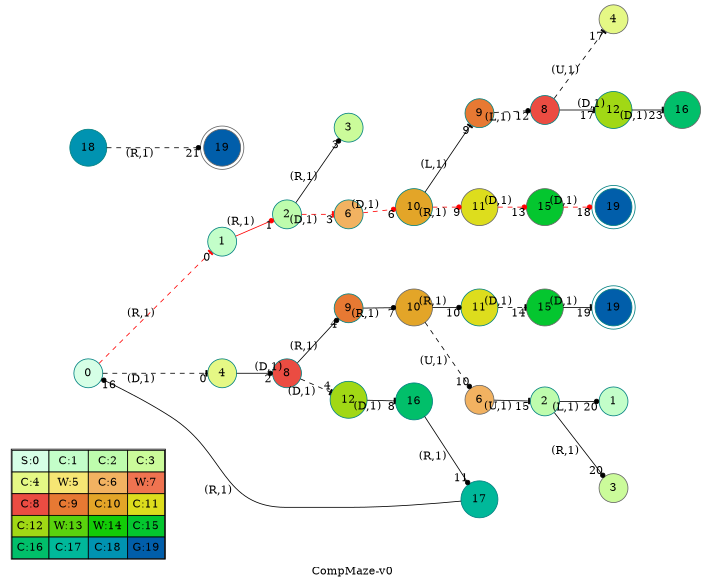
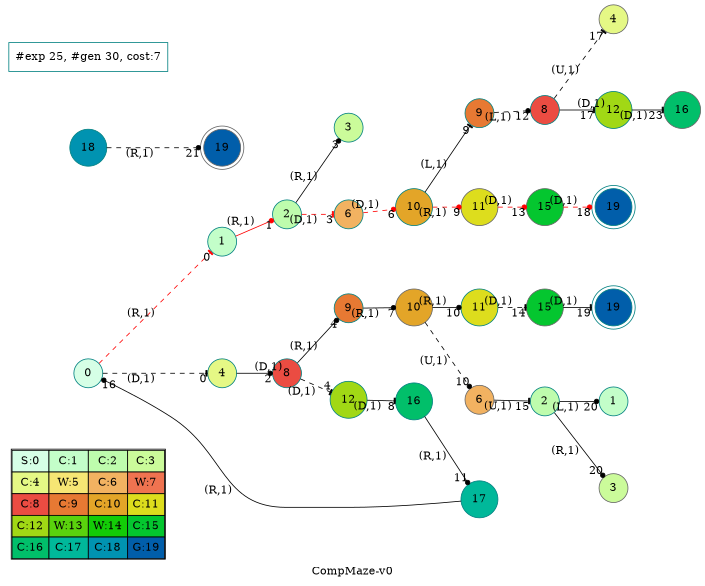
  digraph {
    label="CompMaze-v0"
    nodesep=1
    rankdir=LR
    ranksep=0.5
    node [shape=circle color=teal fillcolor="0.5745098  0.99315867 0.66454018 1.        " style=filled]
    edge [arrowhead=dot arrowsize=0.7 headlabel=0 style=solid xlabel="(D,1)"]
    n1 [label=<<table border="1" cellpadding="5" cellspacing="0" cellborder="1"><tr><td bgcolor="0.39803922 0.15947579 0.99679532 1.        ">S:0</td><td bgcolor="0.35098039 0.23194764 0.99315867 1.        ">C:1</td><td bgcolor="0.29607843 0.31486959 0.98720184 1.        ">C:2</td><td bgcolor="0.24901961 0.38410575 0.98063477 1.        ">C:3</td></tr><tr><td bgcolor="0.19411765 0.46220388 0.97128103 1.        ">C:4</td><td bgcolor="0.14705882 0.52643216 0.96182564 1.        ">W:5</td><td bgcolor="0.09215686 0.59770746 0.94913494 1.        ">C:6</td><td bgcolor="0.0372549  0.66454018 0.93467977 1.        ">W:7</td></tr><tr><td bgcolor="0.00980392 0.71791192 0.92090552 1.        ">C:8</td><td bgcolor="0.06470588 0.77520398 0.9032472  1.        ">C:9</td><td bgcolor="0.11176471 0.81974048 0.88677369 1.        ">C:10</td><td bgcolor="0.16666667 0.8660254  0.8660254  1.        ">C:11</td></tr><tr><td bgcolor="0.21372549 0.9005867  0.84695821 1.        ">C:12</td><td bgcolor="0.26862745 0.93467977 0.82325295 1.        ">W:13</td><td bgcolor="0.32352941 0.96182564 0.79801723 1.        ">W:14</td><td bgcolor="0.37058824 0.97940977 0.77520398 1.        ">C:15</td></tr><tr><td bgcolor="0.4254902  0.99315867 0.74725253 1.        ">C:16</td><td bgcolor="0.47254902 0.99907048 0.72218645 1.        ">C:17</td><td bgcolor="0.52745098 0.99907048 0.69169844 1.        ">C:18</td><td bgcolor="0.5745098  0.99315867 0.66454018 1.        ">G:19</td></tr></table>> shape=plaintext color="" fillcolor="" style=""]
    n2 [fillcolor="0.39803922 0.15947579 0.99679532 1.        " label=0]
    n3 [fillcolor="0.35098039 0.23194764 0.99315867 1.        " label=1]
    n4 [fillcolor="0.19411765 0.46220388 0.97128103 1.        " label=4]
    n5 [fillcolor="0.29607843 0.31486959 0.98720184 1.        " label=2]
    n6 [fillcolor="0.00980392 0.71791192 0.92090552 1.        " label=8]
    n7 [fillcolor="0.24901961 0.38410575 0.98063477 1.        " label=3]
    n8 [fillcolor="0.09215686 0.59770746 0.94913494 1.        " label=6]
    n9 [fillcolor="0.06470588 0.77520398 0.9032472  1.        " label=9]
    n10 [fillcolor="0.21372549 0.9005867  0.84695821 1.        " label=12]
    n11 [fillcolor="0.11176471 0.81974048 0.88677369 1.        " label=10]
    n12 [color=gray40 fillcolor="0.11176471 0.81974048 0.88677369 1.        " label=10]
    n13 [fillcolor="0.4254902  0.99315867 0.74725253 1.        " label=16]
    n14 [fillcolor="0.06470588 0.77520398 0.9032472  1.        " label=9]
    n15 [color=gray40 fillcolor="0.16666667 0.8660254  0.8660254  1.        " label=11]
    n16 [fillcolor="0.16666667 0.8660254  0.8660254  1.        " label=11]
    n17 [color=gray40 fillcolor="0.09215686 0.59770746 0.94913494 1.        " label=6]
    n18 [fillcolor="0.47254902 0.99907048 0.72218645 1.        " label=17]
    n19 [fillcolor="0.00980392 0.71791192 0.92090552 1.        " label=8]
    n20 [color=gray40 fillcolor="0.37058824 0.97940977 0.77520398 1.        " label=15]
    n21 [color=gray40 fillcolor="0.37058824 0.97940977 0.77520398 1.        " label=15]
    n22 [fillcolor="0.29607843 0.31486959 0.98720184 1.        " label=2]
    n23 [color=gray40 fillcolor="0.19411765 0.46220388 0.97128103 1.        " label=4]
    n24 [fillcolor="0.21372549 0.9005867  0.84695821 1.        " label=12]
    n25 [label=19 peripheries=2]
    n26 [label=19 peripheries=2]
    n27 [fillcolor="0.35098039 0.23194764 0.99315867 1.        " label=1]
    n28 [color=gray40 fillcolor="0.24901961 0.38410575 0.98063477 1.        " label=3]
    n29 [fillcolor="0.52745098 0.99907048 0.69169844 1.        " label=18]
    n30 [color=gray40 label=19 peripheries=2]
    n31 [color=gray40 fillcolor="0.4254902  0.99315867 0.74725253 1.        " label=16]
+   "#exp 25, #gen 30, cost:7" [shape=box fillcolor="" style=""]
    subgraph sub_1 {
      label=Map
      n1
    }
    n2 -> n3 [arrowhead=tee color=red style=dashed xlabel="(R,1)"]
    n2 -> n4 [arrowhead=tee style=dashed]
    n3 -> n5 [color=red headlabel=1 xlabel="(R,1)"]
    n4 -> n6 [headlabel=2]
    n5 -> n7 [headlabel=3 xlabel="(R,1)"]
    n5 -> n8 [arrowhead=tee color=red headlabel=3 style=dashed]
    n6 -> n9 [headlabel=4 xlabel="(R,1)"]
    n6 -> n10 [arrowhead=tee headlabel=4 style=dashed]
    n8 -> n11 [color=red headlabel=6 style=dashed]
    n9 -> n12 [headlabel=7 xlabel="(R,1)"]
    n10 -> n13 [arrowhead=tee headlabel=8]
    n11 -> n14 [arrowhead=tee headlabel=9 xlabel="(L,1)"]
    n11 -> n15 [color=red headlabel=9 style=dashed xlabel="(R,1)"]
    n12 -> n16 [headlabel=10 xlabel="(R,1)"]
    n12 -> n17 [headlabel=10 style=dashed xlabel="(U,1)"]
    n13 -> n18 [headlabel=11 xlabel="(R,1)"]
    n14 -> n19 [headlabel=12 style=dashed xlabel="(L,1)"]
    n15 -> n20 [color=red headlabel=13 style=dashed]
    n16 -> n21 [arrowhead=tee headlabel=14 style=dashed]
    n17 -> n22 [arrowhead=tee headlabel=15 xlabel="(U,1)"]
    n18 -> n2 [headlabel=16 xlabel="(R,1)"]
    n19 -> n23 [arrowhead=tee headlabel=17 style=dashed xlabel="(U,1)"]
    n19 -> n24 [arrowhead=tee headlabel=17]
    n20 -> n25 [color=red headlabel=18 style=dashed]
    n21 -> n26 [arrowhead=tee headlabel=19]
    n22 -> n27 [headlabel=20 xlabel="(L,1)"]
    n22 -> n28 [headlabel=20 xlabel="(R,1)"]
    n24 -> n31 [arrowhead=tee headlabel=23]
    n29 -> n30 [headlabel=21 style=dashed xlabel="(R,1)"]
  }
